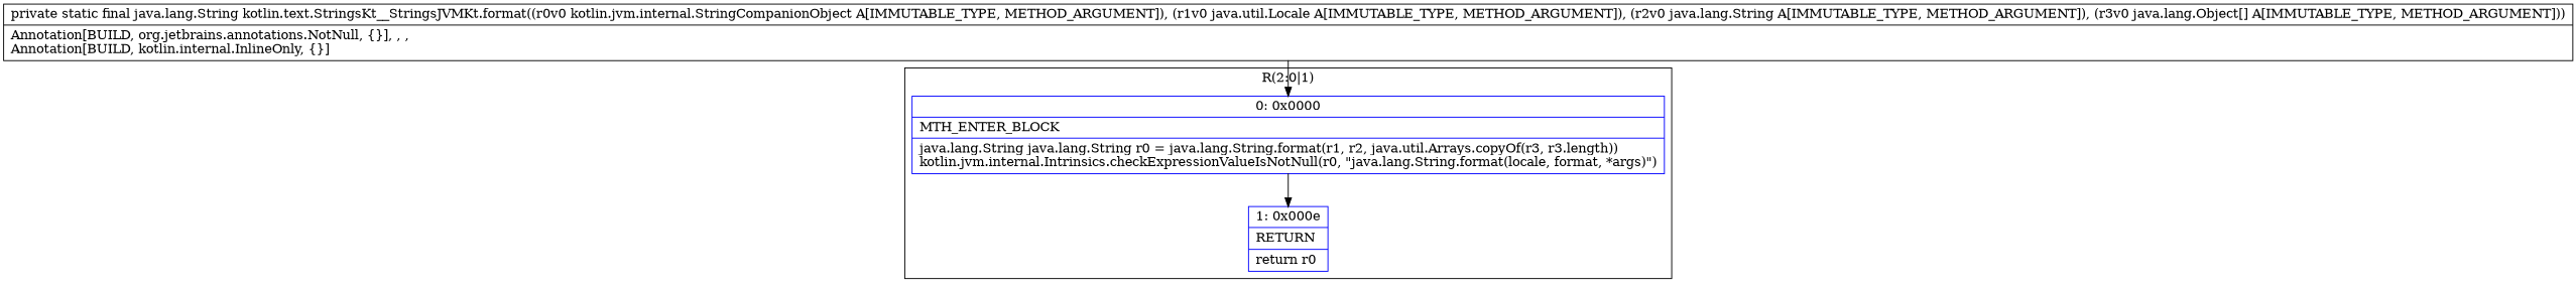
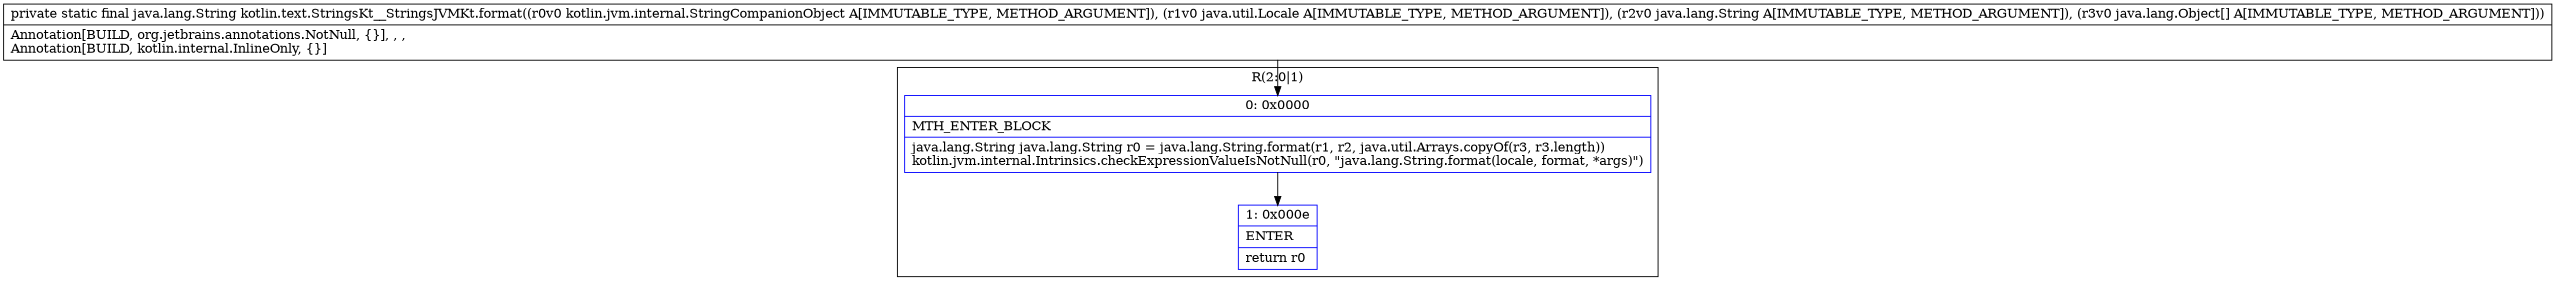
  digraph {
    node [color=blue shape=record]
    n1 [label="{0\:\ 0x0000|MTH_ENTER_BLOCK\l|java.lang.String java.lang.String r0 = java.lang.String.format(r1, r2, java.util.Arrays.copyOf(r3, r3.length))\lkotlin.jvm.internal.Intrinsics.checkExpressionValueIsNotNull(r0, \"java.lang.String.format(locale, format, *args)\")\l}"]
-   n2 [label="{1\:\ 0x000e|RETURN\l|return r0\l}"]
+   n2 [label="{1\:\ 0x000e|ENTER\l|return r0\l}"]
    n3 [label="{private static final java.lang.String kotlin.text.StringsKt__StringsJVMKt.format((r0v0 kotlin.jvm.internal.StringCompanionObject A[IMMUTABLE_TYPE, METHOD_ARGUMENT]), (r1v0 java.util.Locale A[IMMUTABLE_TYPE, METHOD_ARGUMENT]), (r2v0 java.lang.String A[IMMUTABLE_TYPE, METHOD_ARGUMENT]), (r3v0 java.lang.Object[] A[IMMUTABLE_TYPE, METHOD_ARGUMENT]))  | Annotation[BUILD, org.jetbrains.annotations.NotNull, \{\}], , , \lAnnotation[BUILD, kotlin.internal.InlineOnly, \{\}]\l}" color=""]
    subgraph cluster_1 {
      label="R(2:0|1)"
      n1
      n2
    }
    n1 -> n2
    n3 -> n1
  }
